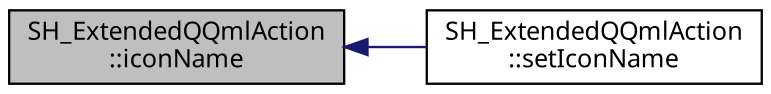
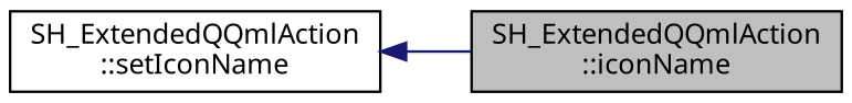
  digraph {
    rankdir=LR
    node [color=black fontname=Verdana fontsize=11 shape=record]
    n1 [fillcolor=grey75 fontcolor=black height=0.2 label="SH_ExtendedQQmlAction\l::iconName" style=filled width=0.4]
    n2 [height=0.2 label="SH_ExtendedQQmlAction\l::setIconName" width=0.4]
-   n1 -> n2 [color=midnightblue dir=back fontname=Verdana fontsize=11 labelfontname=Verdana labelfontsize=11 style=solid]
+   n2 -> n1 [color=midnightblue dir=back fontname=Verdana fontsize=11 labelfontname=Verdana labelfontsize=11 style=solid]
  }
